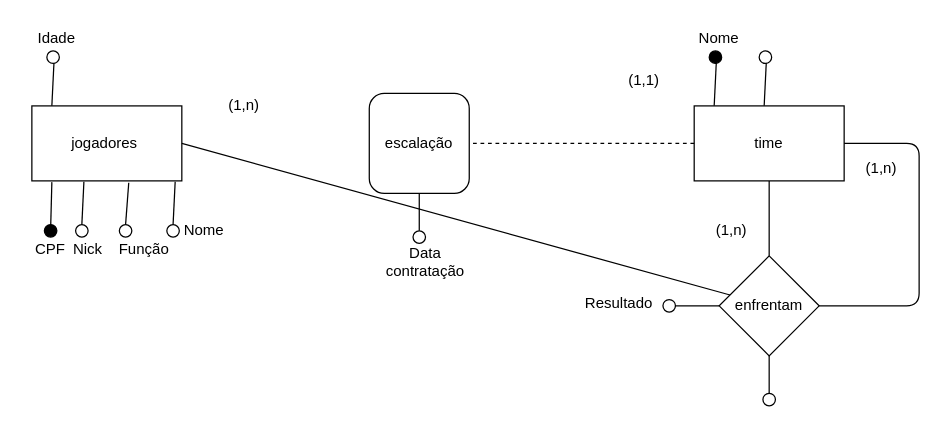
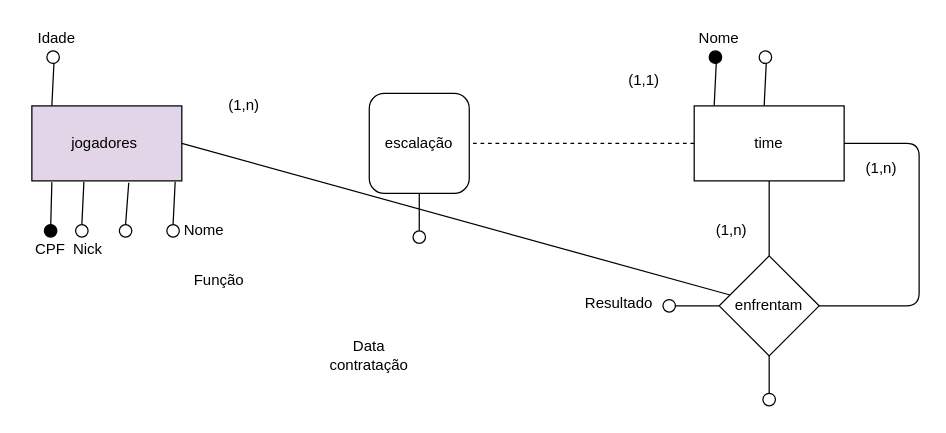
  <mxCell id="0" />
  <mxCell id="1" parent="0" />
- <mxCell id="2" value="jogadores&amp;nbsp;" style="rounded=0;whiteSpace=wrap;html=1;" vertex="1" parent="1"><mxGeometry x="25" y="84" width="120" height="60" as="geometry" /></mxCell>
+ <mxCell id="2" value="jogadores&amp;nbsp;" style="rounded=0;whiteSpace=wrap;html=1;fillColor=#e1d5e7;" vertex="1" parent="1"><mxGeometry x="25" y="84" width="120" height="60" as="geometry" /></mxCell>
  <mxCell id="3" value="escalação" style="whiteSpace=wrap;html=1;rounded=1;" vertex="1" parent="1"><mxGeometry x="295" y="74" width="80" height="80" as="geometry" /></mxCell>
  <mxCell id="4" value="time" style="rounded=0;whiteSpace=wrap;html=1;" vertex="1" parent="1"><mxGeometry x="555" y="84" width="120" height="60" as="geometry" /></mxCell>
  <mxCell id="5" value="" style="endArrow=none;html=1;exitX=1;exitY=0.5;exitDx=0;exitDy=0;" edge="1" parent="1" source="2" target="7"><mxGeometry width="50" height="50" relative="1" as="geometry"><mxPoint x="25" y="224" as="sourcePoint" /><mxPoint x="75" y="174" as="targetPoint" /></mxGeometry></mxCell>
  <mxCell id="6" value="" style="endArrow=none;html=1;dashed=1;" edge="1" parent="1" source="4" target="3"><mxGeometry width="50" height="50" relative="1" as="geometry"><mxPoint x="25" y="224" as="sourcePoint" /><mxPoint x="385" y="114" as="targetPoint" /></mxGeometry></mxCell>
  <mxCell id="7" value="enfrentam" style="rhombus;whiteSpace=wrap;html=1;" vertex="1" parent="1"><mxGeometry x="575" y="204" width="80" height="80" as="geometry" /></mxCell>
  <mxCell id="8" value="" style="endArrow=none;html=1;entryX=0.5;entryY=1;entryDx=0;entryDy=0;exitX=0.5;exitY=0;exitDx=0;exitDy=0;" edge="1" parent="1" source="7" target="4"><mxGeometry width="50" height="50" relative="1" as="geometry"><mxPoint x="25" y="354" as="sourcePoint" /><mxPoint x="75" y="304" as="targetPoint" /></mxGeometry></mxCell>
  <mxCell id="9" value="" style="endArrow=none;html=1;entryX=1;entryY=0.5;entryDx=0;entryDy=0;exitX=1;exitY=0.5;exitDx=0;exitDy=0;" edge="1" parent="1" source="7" target="4"><mxGeometry width="50" height="50" relative="1" as="geometry"><mxPoint x="25" y="354" as="sourcePoint" /><mxPoint x="75" y="304" as="targetPoint" /><Array as="points"><mxPoint x="735" y="244" /><mxPoint x="735" y="114" /></Array></mxGeometry></mxCell>
  <mxCell id="10" value="(1,n)" style="text;html=1;strokeColor=none;fillColor=none;align=center;verticalAlign=middle;whiteSpace=wrap;rounded=0;" vertex="1" parent="1"><mxGeometry x="175" y="74" width="40" height="20" as="geometry" /></mxCell>
  <mxCell id="11" value="(1,1)" style="text;html=1;strokeColor=none;fillColor=none;align=center;verticalAlign=middle;whiteSpace=wrap;rounded=0;" vertex="1" parent="1"><mxGeometry x="495" y="54" width="40" height="20" as="geometry" /></mxCell>
  <mxCell id="12" value="(1,n)" style="text;html=1;strokeColor=none;fillColor=none;align=center;verticalAlign=middle;whiteSpace=wrap;rounded=0;" vertex="1" parent="1"><mxGeometry x="565" y="174" width="40" height="20" as="geometry" /></mxCell>
  <mxCell id="13" value="(1,n)" style="text;html=1;strokeColor=none;fillColor=none;align=center;verticalAlign=middle;whiteSpace=wrap;rounded=0;" vertex="1" parent="1"><mxGeometry x="685" y="124" width="40" height="20" as="geometry" /></mxCell>
  <mxCell id="14" value="" style="ellipse;whiteSpace=wrap;html=1;aspect=fixed;fillColor=#000000;" vertex="1" parent="1"><mxGeometry x="35" y="179" width="10" height="10" as="geometry" /></mxCell>
  <mxCell id="15" value="" style="endArrow=none;html=1;" edge="1" parent="1"><mxGeometry width="50" height="50" relative="1" as="geometry"><mxPoint x="41" y="145" as="sourcePoint" /><mxPoint x="40" y="183" as="targetPoint" /></mxGeometry></mxCell>
  <mxCell id="16" value="CPF" style="text;html=1;strokeColor=none;fillColor=none;align=center;verticalAlign=middle;whiteSpace=wrap;rounded=0;" vertex="1" parent="1"><mxGeometry x="20" y="189" width="40" height="20" as="geometry" /></mxCell>
  <mxCell id="17" value="" style="ellipse;whiteSpace=wrap;html=1;aspect=fixed;" vertex="1" parent="1"><mxGeometry x="60" y="179" width="10" height="10" as="geometry" /></mxCell>
  <mxCell id="18" value="" style="endArrow=none;html=1;entryX=0.347;entryY=1.011;entryDx=0;entryDy=0;entryPerimeter=0;exitX=0.5;exitY=0;exitDx=0;exitDy=0;" edge="1" parent="1" source="17" target="2"><mxGeometry width="50" height="50" relative="1" as="geometry"><mxPoint x="25" y="354" as="sourcePoint" /><mxPoint x="75" y="304" as="targetPoint" /></mxGeometry></mxCell>
  <mxCell id="19" value="Nick" style="text;html=1;strokeColor=none;fillColor=none;align=center;verticalAlign=middle;whiteSpace=wrap;rounded=0;" vertex="1" parent="1"><mxGeometry x="50" y="189" width="40" height="20" as="geometry" /></mxCell>
- <mxCell id="20" value="Função" style="text;html=1;strokeColor=none;fillColor=none;align=center;verticalAlign=middle;whiteSpace=wrap;rounded=0;" vertex="1" parent="1"><mxGeometry x="95" y="189" width="40" height="20" as="geometry" /></mxCell>
+ <mxCell id="20" value="Função" style="text;html=1;strokeColor=none;fillColor=none;align=center;verticalAlign=middle;whiteSpace=wrap;rounded=0;" vertex="1" parent="1"><mxGeometry x="155" y="214" width="40" height="20" as="geometry" /></mxCell>
  <mxCell id="21" value="" style="ellipse;whiteSpace=wrap;html=1;aspect=fixed;" vertex="1" parent="1"><mxGeometry x="95" y="179" width="10" height="10" as="geometry" /></mxCell>
  <mxCell id="22" value="" style="endArrow=none;html=1;entryX=0.5;entryY=0;entryDx=0;entryDy=0;exitX=0.646;exitY=1.025;exitDx=0;exitDy=0;exitPerimeter=0;" edge="1" parent="1" source="2" target="21"><mxGeometry width="50" height="50" relative="1" as="geometry"><mxPoint x="5" y="434" as="sourcePoint" /><mxPoint x="55" y="384" as="targetPoint" /></mxGeometry></mxCell>
  <mxCell id="23" value="" style="ellipse;whiteSpace=wrap;html=1;aspect=fixed;fillColor=#FFFFFF;" vertex="1" parent="1"><mxGeometry x="330" y="184" width="10" height="10" as="geometry" /></mxCell>
  <mxCell id="24" value="" style="ellipse;whiteSpace=wrap;html=1;aspect=fixed;" vertex="1" parent="1"><mxGeometry x="133" y="179" width="10" height="10" as="geometry" /></mxCell>
  <mxCell id="25" value="" style="endArrow=none;html=1;entryX=0.347;entryY=1.011;entryDx=0;entryDy=0;entryPerimeter=0;exitX=0.5;exitY=0;exitDx=0;exitDy=0;" edge="1" parent="1" source="24"><mxGeometry width="50" height="50" relative="1" as="geometry"><mxPoint x="98" y="354" as="sourcePoint" /><mxPoint x="139.667" y="144.667" as="targetPoint" /><Array as="points" /></mxGeometry></mxCell>
  <mxCell id="26" value="Nome" style="text;html=1;strokeColor=none;fillColor=none;align=center;verticalAlign=middle;whiteSpace=wrap;rounded=0;" vertex="1" parent="1"><mxGeometry x="143" y="174" width="40" height="20" as="geometry" /></mxCell>
  <mxCell id="27" value="" style="ellipse;whiteSpace=wrap;html=1;aspect=fixed;" vertex="1" parent="1"><mxGeometry x="37" y="40" width="10" height="10" as="geometry" /></mxCell>
  <mxCell id="28" value="" style="endArrow=none;html=1;entryX=0.347;entryY=1.011;entryDx=0;entryDy=0;entryPerimeter=0;exitX=0.5;exitY=0;exitDx=0;exitDy=0;" edge="1" parent="1"><mxGeometry width="50" height="50" relative="1" as="geometry"><mxPoint x="41" y="83.833" as="sourcePoint" /><mxPoint x="42.667" y="49.667" as="targetPoint" /></mxGeometry></mxCell>
  <mxCell id="29" value="Idade" style="text;html=1;strokeColor=none;fillColor=none;align=center;verticalAlign=middle;whiteSpace=wrap;rounded=0;" vertex="1" parent="1"><mxGeometry x="25" y="20" width="40" height="20" as="geometry" /></mxCell>
- <mxCell id="30" value="Data contratação" style="text;html=1;strokeColor=none;fillColor=none;align=center;verticalAlign=middle;whiteSpace=wrap;rounded=0;" vertex="1" parent="1"><mxGeometry x="320" y="199" width="40" height="20" as="geometry" /></mxCell>
+ <mxCell id="30" value="Data contratação" style="text;html=1;strokeColor=none;fillColor=none;align=center;verticalAlign=middle;whiteSpace=wrap;rounded=0;" vertex="1" parent="1"><mxGeometry x="275" y="274" width="40" height="20" as="geometry" /></mxCell>
  <mxCell id="31" value="" style="endArrow=none;html=1;entryX=0.5;entryY=1;entryDx=0;entryDy=0;exitX=0.5;exitY=0;exitDx=0;exitDy=0;" edge="1" parent="1" source="23" target="3"><mxGeometry width="50" height="50" relative="1" as="geometry"><mxPoint x="5" y="494" as="sourcePoint" /><mxPoint x="55" y="444" as="targetPoint" /></mxGeometry></mxCell>
  <mxCell id="32" value="" style="ellipse;whiteSpace=wrap;html=1;aspect=fixed;fillColor=#000000;" vertex="1" parent="1"><mxGeometry x="567" y="40" width="10" height="10" as="geometry" /></mxCell>
  <mxCell id="33" value="" style="endArrow=none;html=1;entryX=0.347;entryY=1.011;entryDx=0;entryDy=0;entryPerimeter=0;exitX=0.5;exitY=0;exitDx=0;exitDy=0;" edge="1" parent="1"><mxGeometry width="50" height="50" relative="1" as="geometry"><mxPoint x="571" y="83.833" as="sourcePoint" /><mxPoint x="572.667" y="49.667" as="targetPoint" /></mxGeometry></mxCell>
  <mxCell id="34" value="Nome" style="text;html=1;strokeColor=none;fillColor=none;align=center;verticalAlign=middle;whiteSpace=wrap;rounded=0;" vertex="1" parent="1"><mxGeometry x="555" y="20" width="40" height="20" as="geometry" /></mxCell>
  <mxCell id="35" value="" style="ellipse;whiteSpace=wrap;html=1;aspect=fixed;" vertex="1" parent="1"><mxGeometry x="607" y="40" width="10" height="10" as="geometry" /></mxCell>
  <mxCell id="36" value="" style="endArrow=none;html=1;entryX=0.347;entryY=1.011;entryDx=0;entryDy=0;entryPerimeter=0;exitX=0.5;exitY=0;exitDx=0;exitDy=0;" edge="1" parent="1"><mxGeometry width="50" height="50" relative="1" as="geometry"><mxPoint x="611" y="83.833" as="sourcePoint" /><mxPoint x="612.667" y="49.667" as="targetPoint" /></mxGeometry></mxCell>
  <mxCell id="37" value="" style="ellipse;whiteSpace=wrap;html=1;aspect=fixed;fillColor=#FFFFFF;" vertex="1" parent="1"><mxGeometry x="610" y="314" width="10" height="10" as="geometry" /></mxCell>
  <mxCell id="38" value="" style="endArrow=none;html=1;entryX=0.5;entryY=1;entryDx=0;entryDy=0;exitX=0.5;exitY=0;exitDx=0;exitDy=0;" edge="1" parent="1" source="37"><mxGeometry width="50" height="50" relative="1" as="geometry"><mxPoint x="285" y="624" as="sourcePoint" /><mxPoint x="615" y="283.833" as="targetPoint" /></mxGeometry></mxCell>
  <mxCell id="39" value="" style="ellipse;whiteSpace=wrap;html=1;aspect=fixed;fillColor=#FFFFFF;" vertex="1" parent="1"><mxGeometry x="530" y="239" width="10" height="10" as="geometry" /></mxCell>
  <mxCell id="40" value="Resultado" style="text;html=1;strokeColor=none;fillColor=none;align=center;verticalAlign=middle;whiteSpace=wrap;rounded=0;" vertex="1" parent="1"><mxGeometry x="475" y="239" width="40" height="5" as="geometry" /></mxCell>
  <mxCell id="41" value="" style="endArrow=none;html=1;entryX=0;entryY=0.5;entryDx=0;entryDy=0;exitX=1;exitY=0.5;exitDx=0;exitDy=0;" edge="1" parent="1" source="39" target="7"><mxGeometry width="50" height="50" relative="1" as="geometry"><mxPoint x="180" y="551.5" as="sourcePoint" /><mxPoint x="510" y="211.333" as="targetPoint" /></mxGeometry></mxCell>
